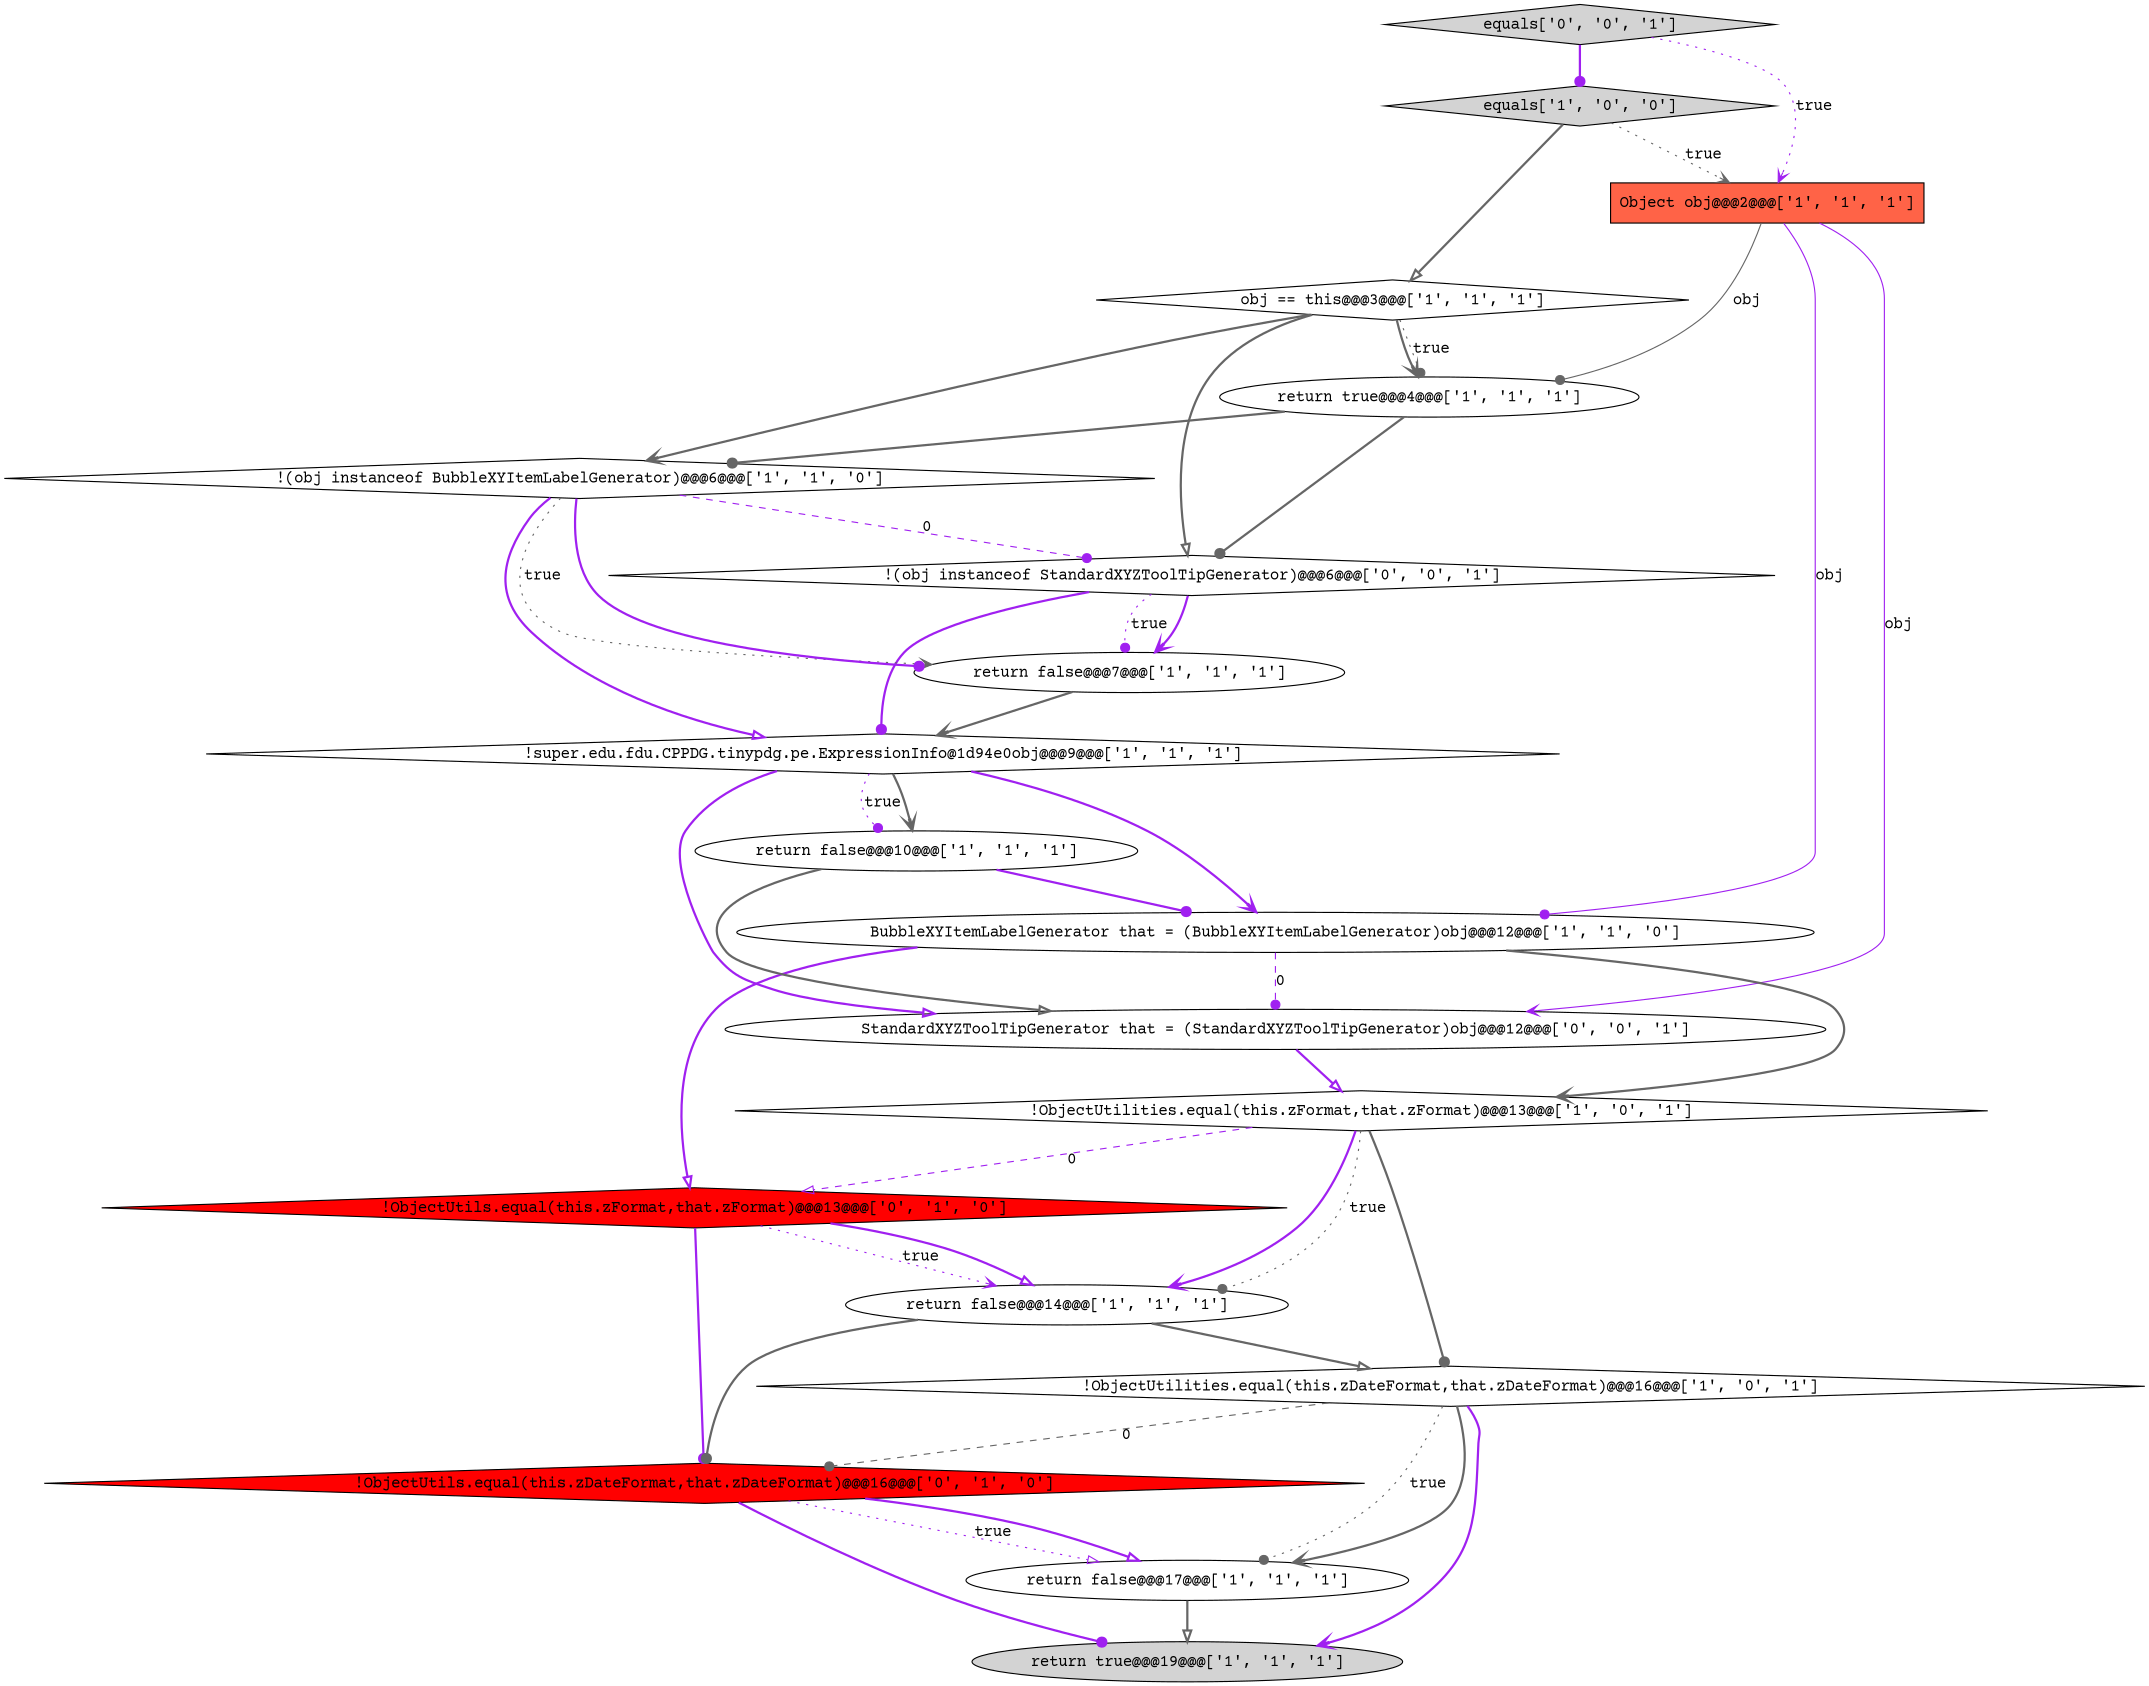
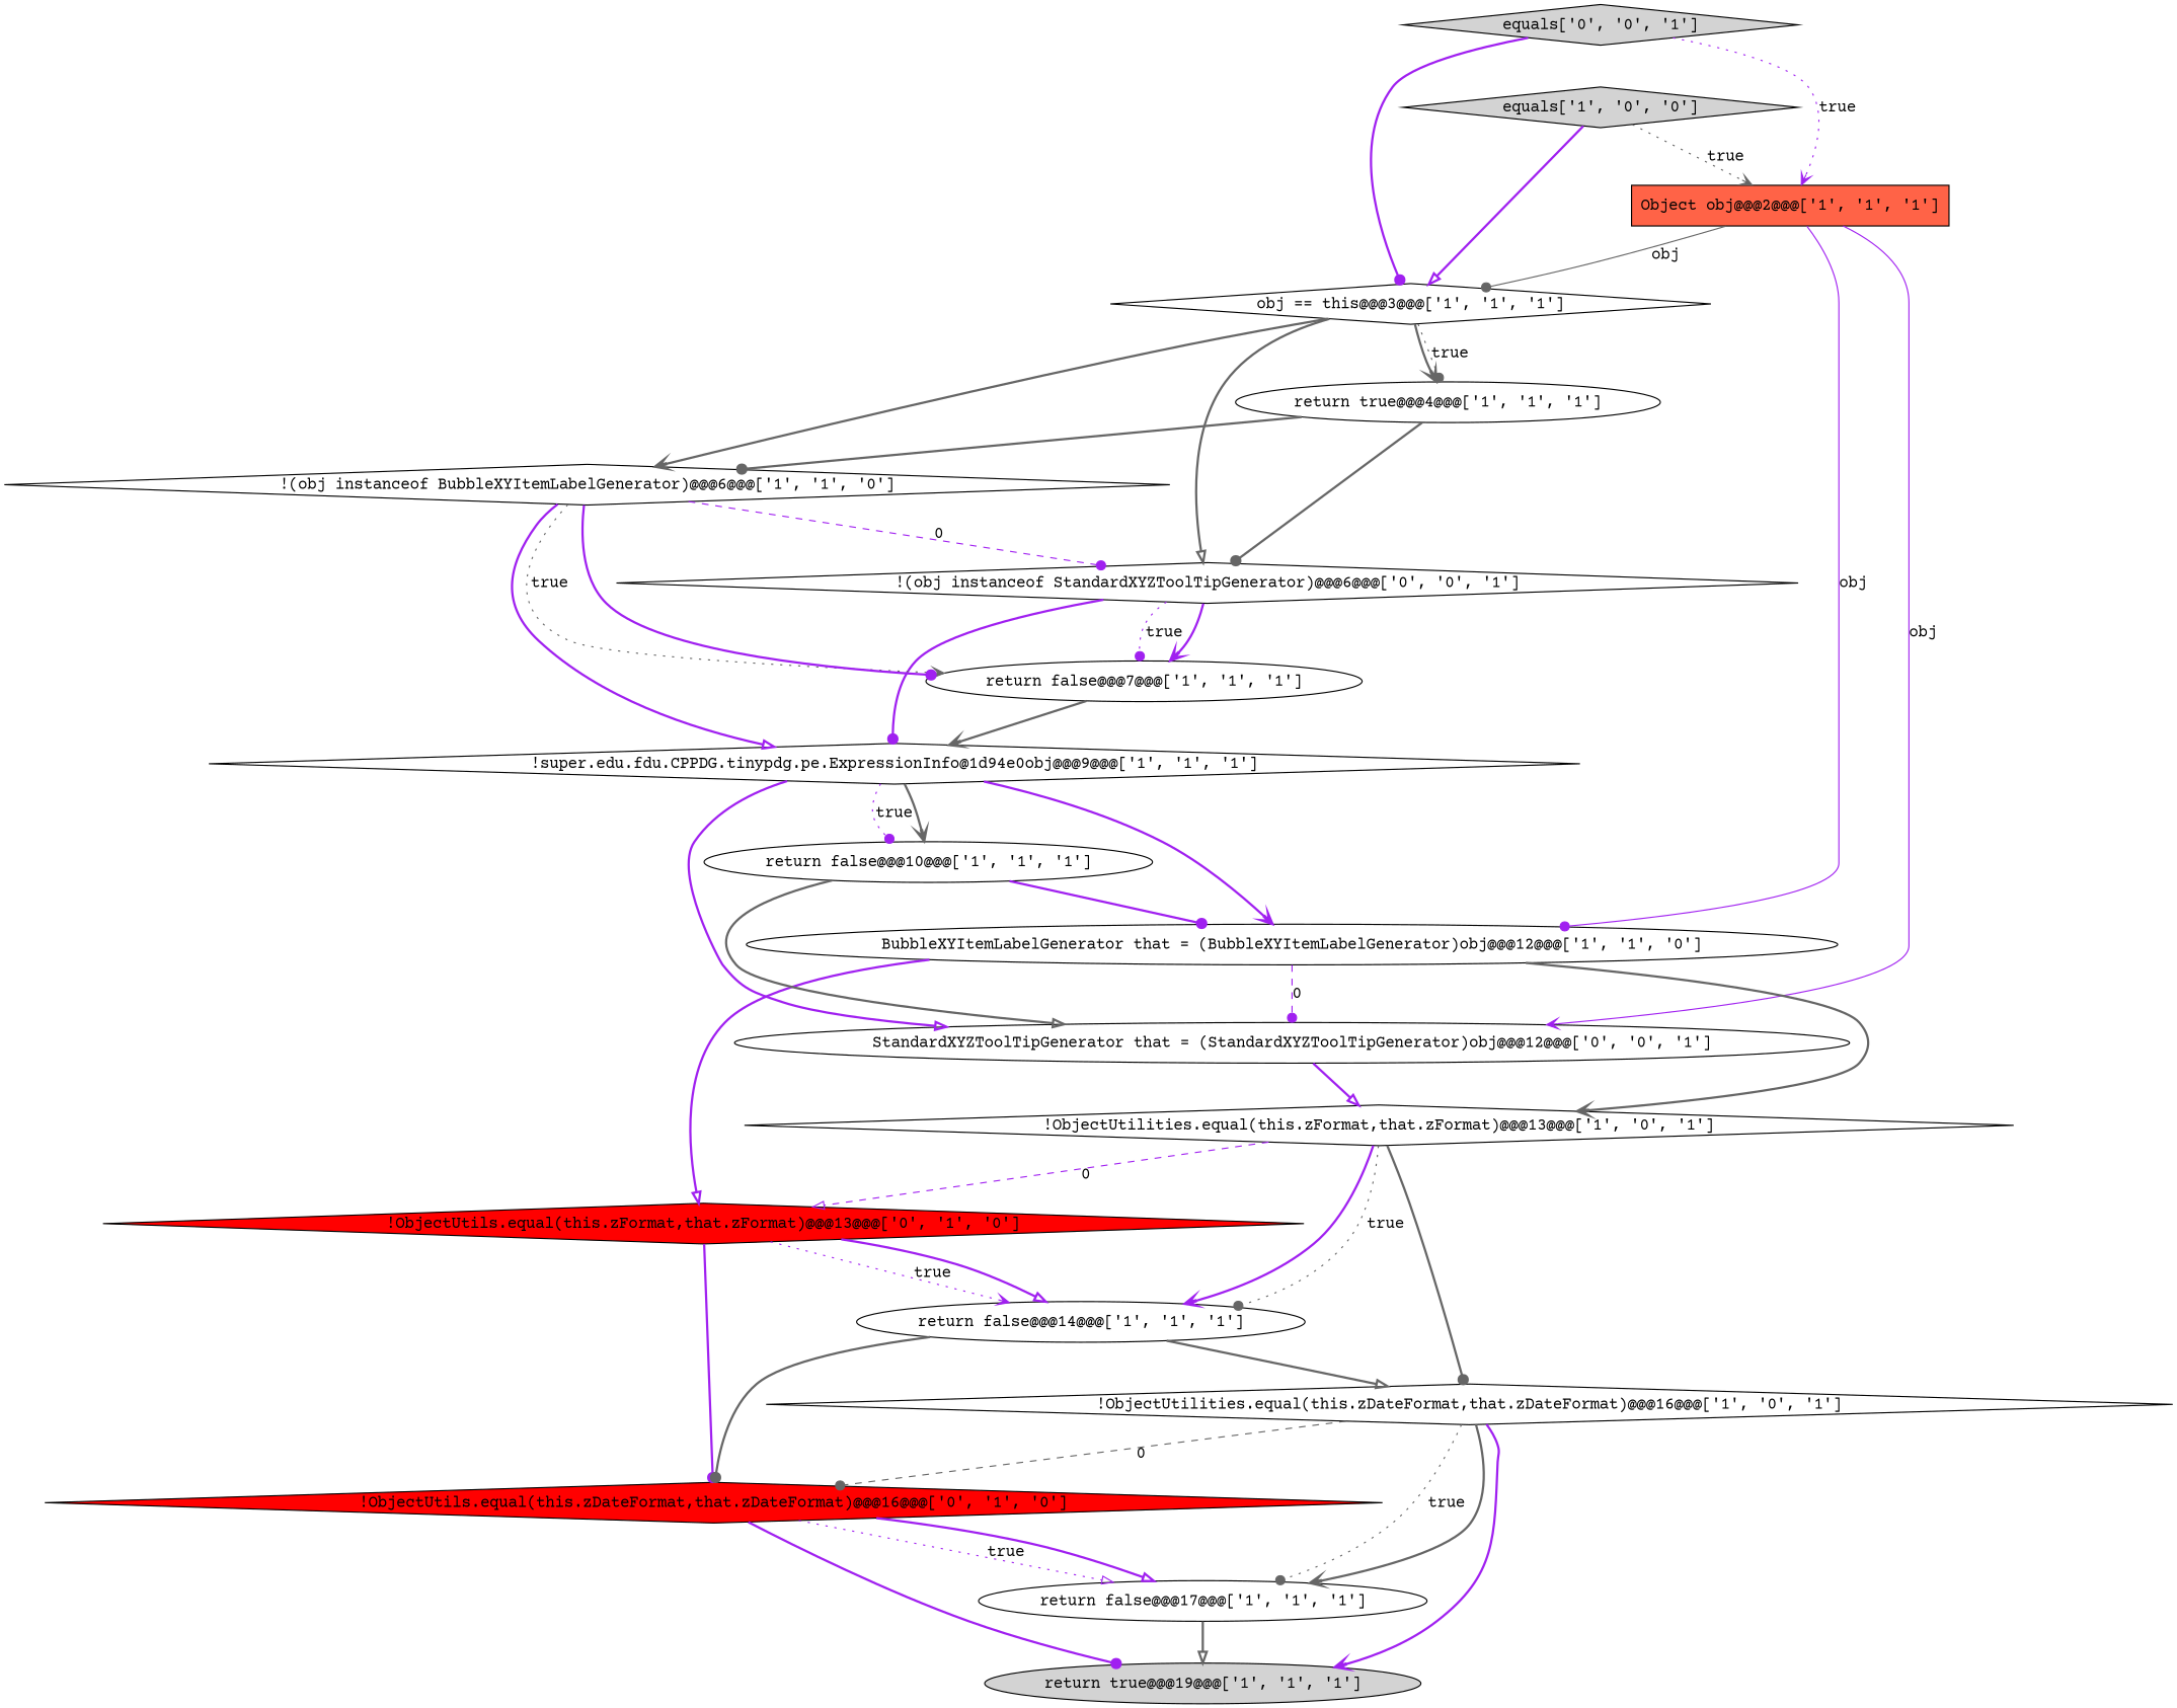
  digraph {
    fontname="Courier Prime"
    node [fillcolor=white fontname="Courier Prime" shape=diamond style=filled]
    edge [arrowhead=dot color=purple fontname="Courier Prime" style=bold]
    n1 [label="obj == this@@@3@@@['1', '1', '1']"]
    n2 [label="!(obj instanceof StandardXYZToolTipGenerator)@@@6@@@['0', '0', '1']"]
    n3 [label="return true@@@4@@@['1', '1', '1']" shape=ellipse]
    n4 [label="!(obj instanceof BubbleXYItemLabelGenerator)@@@6@@@['1', '1', '0']"]
    n5 [fillcolor=tomato label="Object obj@@@2@@@['1', '1', '1']" shape=box]
    n6 [label="BubbleXYItemLabelGenerator that = (BubbleXYItemLabelGenerator)obj@@@12@@@['1', '1', '0']" shape=ellipse]
    n7 [label="StandardXYZToolTipGenerator that = (StandardXYZToolTipGenerator)obj@@@12@@@['0', '0', '1']" shape=ellipse]
    n8 [label="return false@@@17@@@['1', '1', '1']" shape=ellipse]
    n9 [fillcolor=lightgray label="return true@@@19@@@['1', '1', '1']" shape=ellipse]
    n10 [label="!super.edu.fdu.CPPDG.tinypdg.pe.ExpressionInfo@1d94e0obj@@@9@@@['1', '1', '1']"]
    n11 [label="return false@@@7@@@['1', '1', '1']" shape=ellipse]
    n12 [label="return false@@@10@@@['1', '1', '1']" shape=ellipse]
    n13 [label="!ObjectUtilities.equal(this.zFormat,that.zFormat)@@@13@@@['1', '0', '1']"]
    n14 [label="!ObjectUtilities.equal(this.zDateFormat,that.zDateFormat)@@@16@@@['1', '0', '1']"]
    n15 [fillcolor=red label="!ObjectUtils.equal(this.zFormat,that.zFormat)@@@13@@@['0', '1', '0']"]
    n16 [label="return false@@@14@@@['1', '1', '1']" shape=ellipse]
    n17 [fillcolor=red label="!ObjectUtils.equal(this.zDateFormat,that.zDateFormat)@@@16@@@['0', '1', '0']"]
    n18 [fillcolor=lightgray label="equals['0', '0', '1']"]
    n19 [fillcolor=lightgray label="equals['1', '0', '0']"]
    n1 -> n2 [arrowhead=onormal color=gray40]
    n1 -> n3 [arrowhead=vee color=gray40]
    n1 -> n3 [color=gray40 label=true style=dotted]
    n1 -> n4 [arrowhead=vee color=gray40]
    n2 -> n10
    n2 -> n11 [arrowhead=vee]
    n2 -> n11 [label=true style=dotted]
    n3 -> n2 [color=gray40]
    n3 -> n4 [color=gray40]
    n4 -> n2 [label=0 style=dashed]
    n4 -> n10 [arrowhead=onormal]
    n4 -> n11 [arrowhead=vee color=gray40 label=true style=dotted]
    n4 -> n11
-   n5 -> n3 [color=gray40 label=obj style=solid]
+   n5 -> n1 [color=gray40 label=obj style=solid]
    n5 -> n6 [label=obj style=solid]
    n5 -> n7 [arrowhead=vee label=obj style=solid]
    n6 -> n7 [label=0 style=dashed]
    n6 -> n13 [arrowhead=vee color=gray40]
    n6 -> n15 [arrowhead=onormal]
    n7 -> n13 [arrowhead=onormal]
    n8 -> n9 [arrowhead=onormal color=gray40]
    n10 -> n6 [arrowhead=vee]
    n10 -> n7 [arrowhead=onormal]
    n10 -> n12 [label=true style=dotted]
    n10 -> n12 [arrowhead=vee color=gray40]
    n11 -> n10 [arrowhead=vee color=gray40]
    n12 -> n6
    n12 -> n7 [arrowhead=onormal color=gray40]
    n13 -> n14 [color=gray40]
    n13 -> n15 [arrowhead=onormal label=0 style=dashed]
    n13 -> n16 [arrowhead=vee]
    n13 -> n16 [color=gray40 label=true style=dotted]
    n14 -> n8 [color=gray40 label=true style=dotted]
    n14 -> n8 [arrowhead=vee color=gray40]
    n14 -> n9 [arrowhead=vee]
    n14 -> n17 [color=gray40 label=0 style=dashed]
    n15 -> n16 [arrowhead=vee label=true style=dotted]
    n15 -> n16 [arrowhead=onormal]
    n15 -> n17
    n16 -> n14 [arrowhead=onormal color=gray40]
    n16 -> n17 [color=gray40]
    n17 -> n8 [arrowhead=onormal label=true style=dotted]
    n17 -> n8 [arrowhead=onormal]
    n17 -> n9
-   n18 -> n19
+   n18 -> n1
    n18 -> n5 [arrowhead=vee label=true style=dotted]
-   n19 -> n1 [arrowhead=onormal color=gray40]
+   n19 -> n1 [arrowhead=onormal]
    n19 -> n5 [arrowhead=vee color=gray40 label=true style=dotted]
  }
